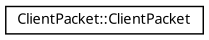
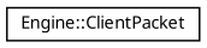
  digraph {
    rankdir=LR
    fontname="Noto Sans"
-   n1 [color=black fillcolor=white fontname="Noto Sans" fontsize=10 height=0.2 label="ClientPacket::ClientPacket" shape=record style=filled width=0.4]
+   n1 [color=black fillcolor=white fontname="Noto Sans" fontsize=10 height=0.2 label="Engine::ClientPacket" shape=record style=filled width=0.4]
  }
